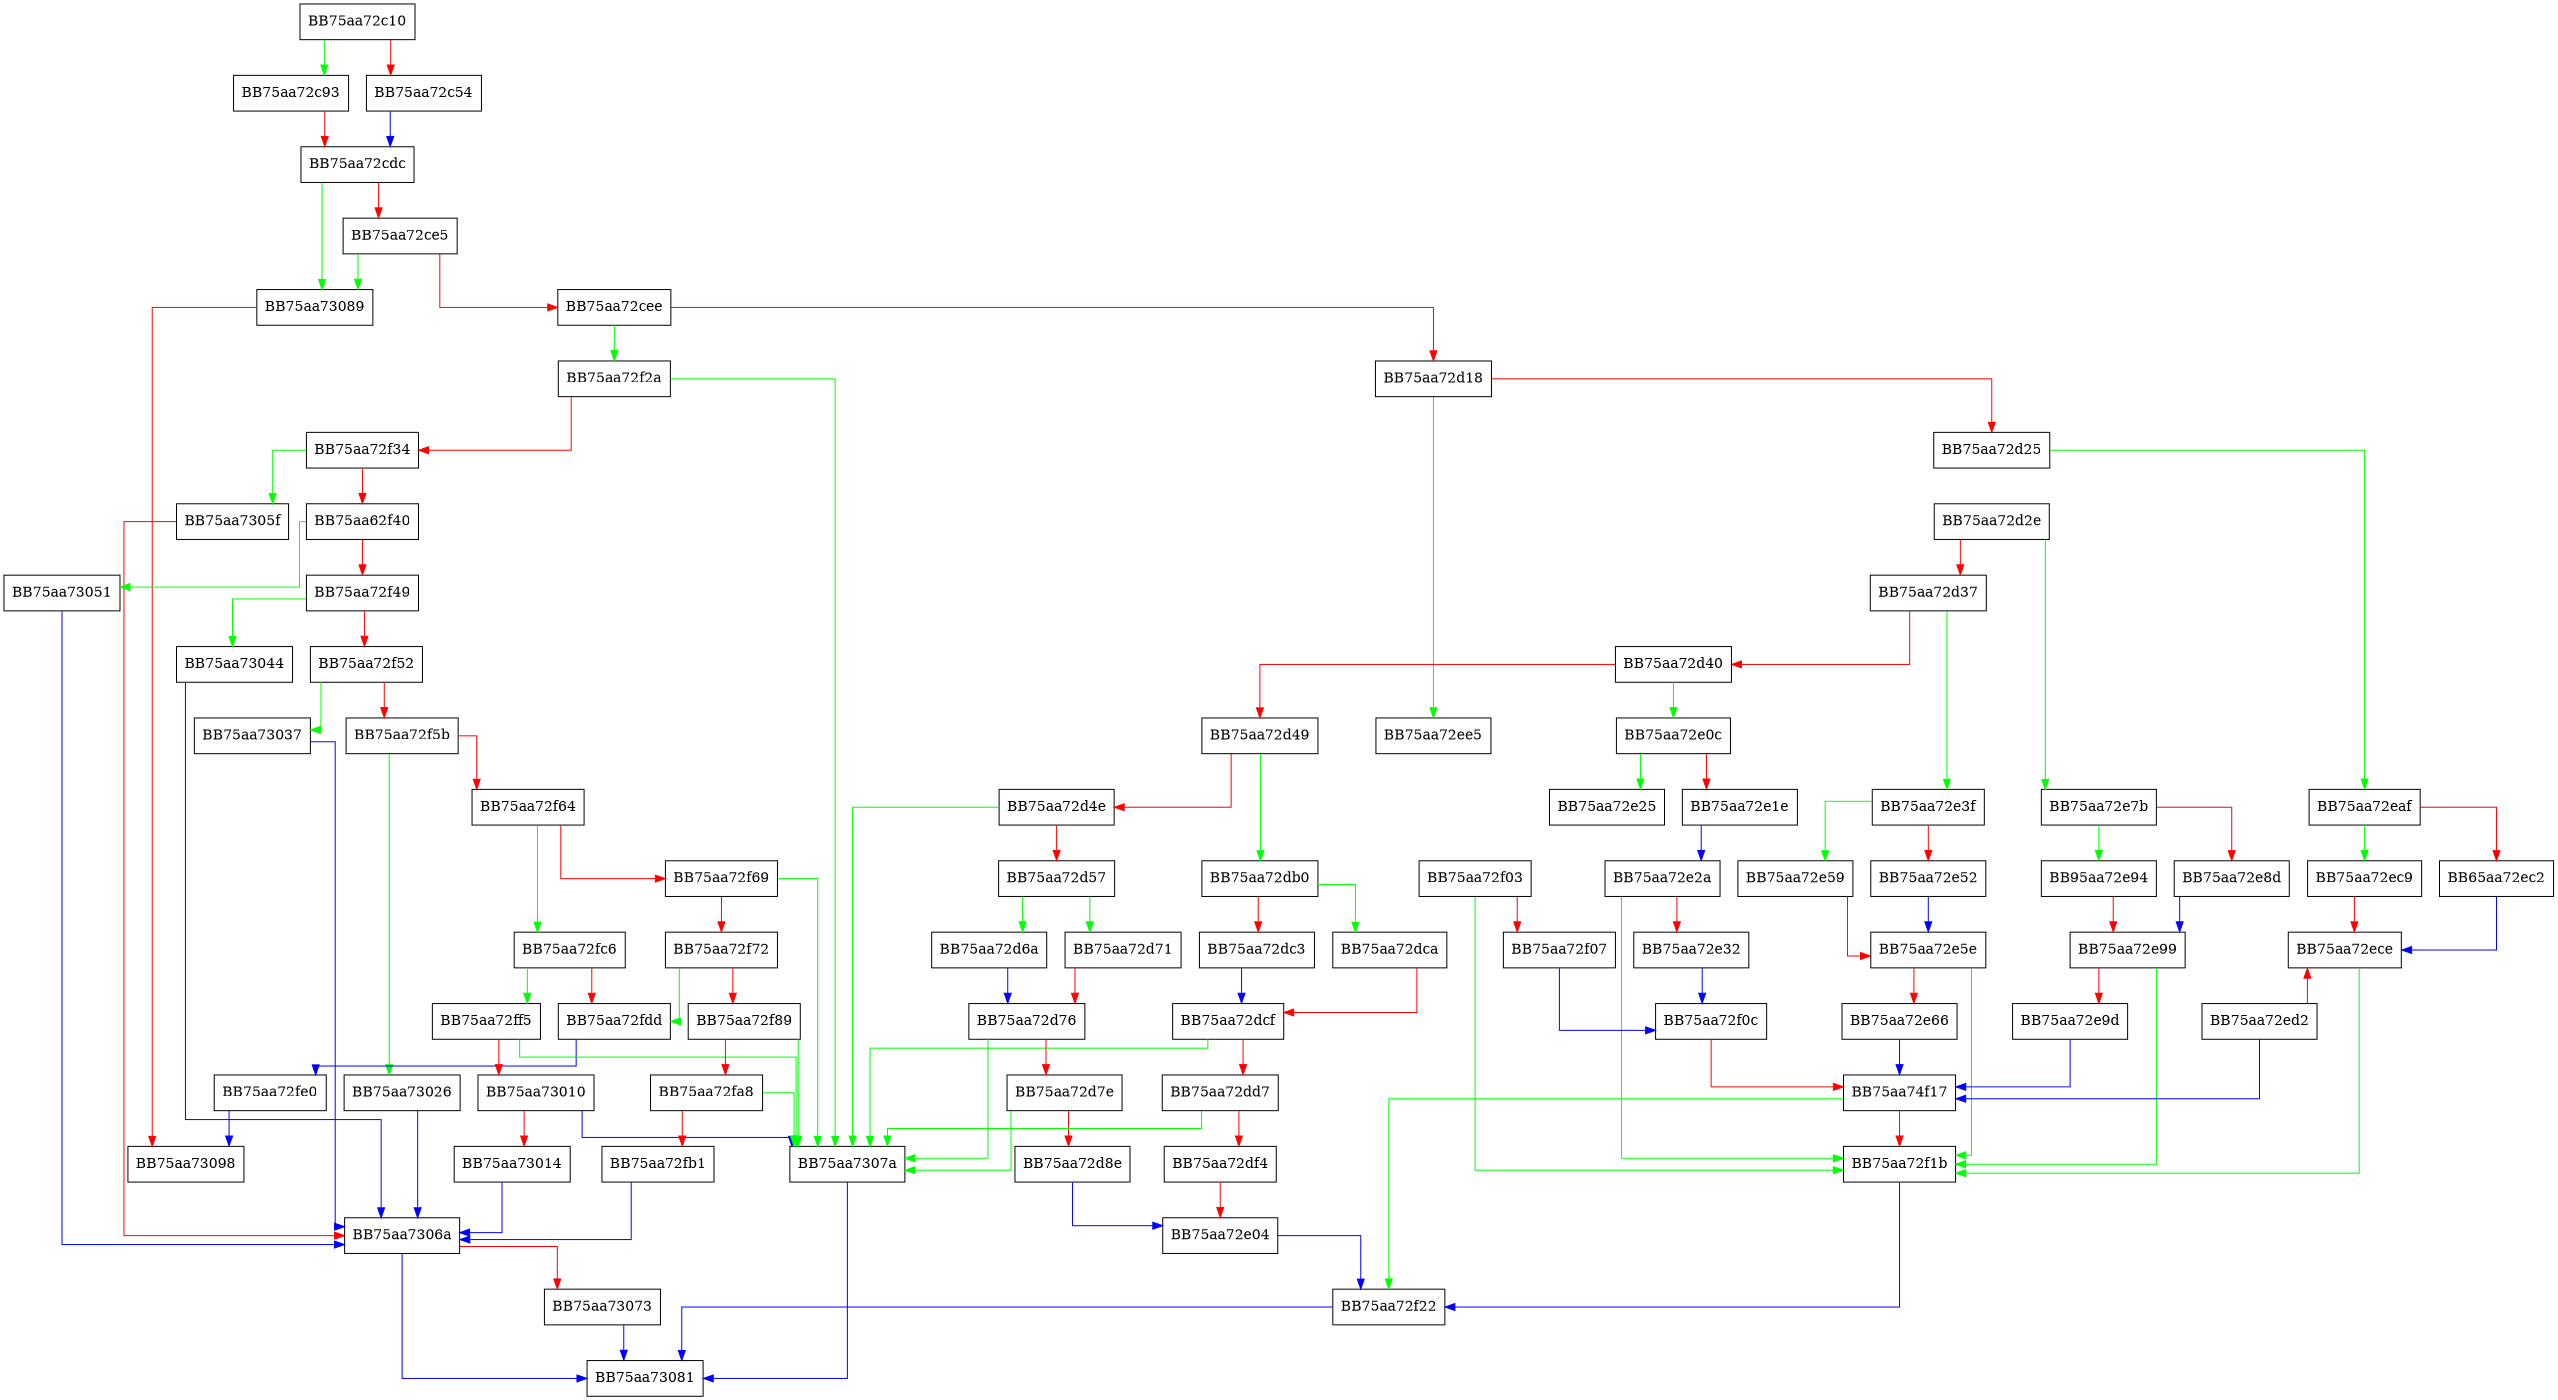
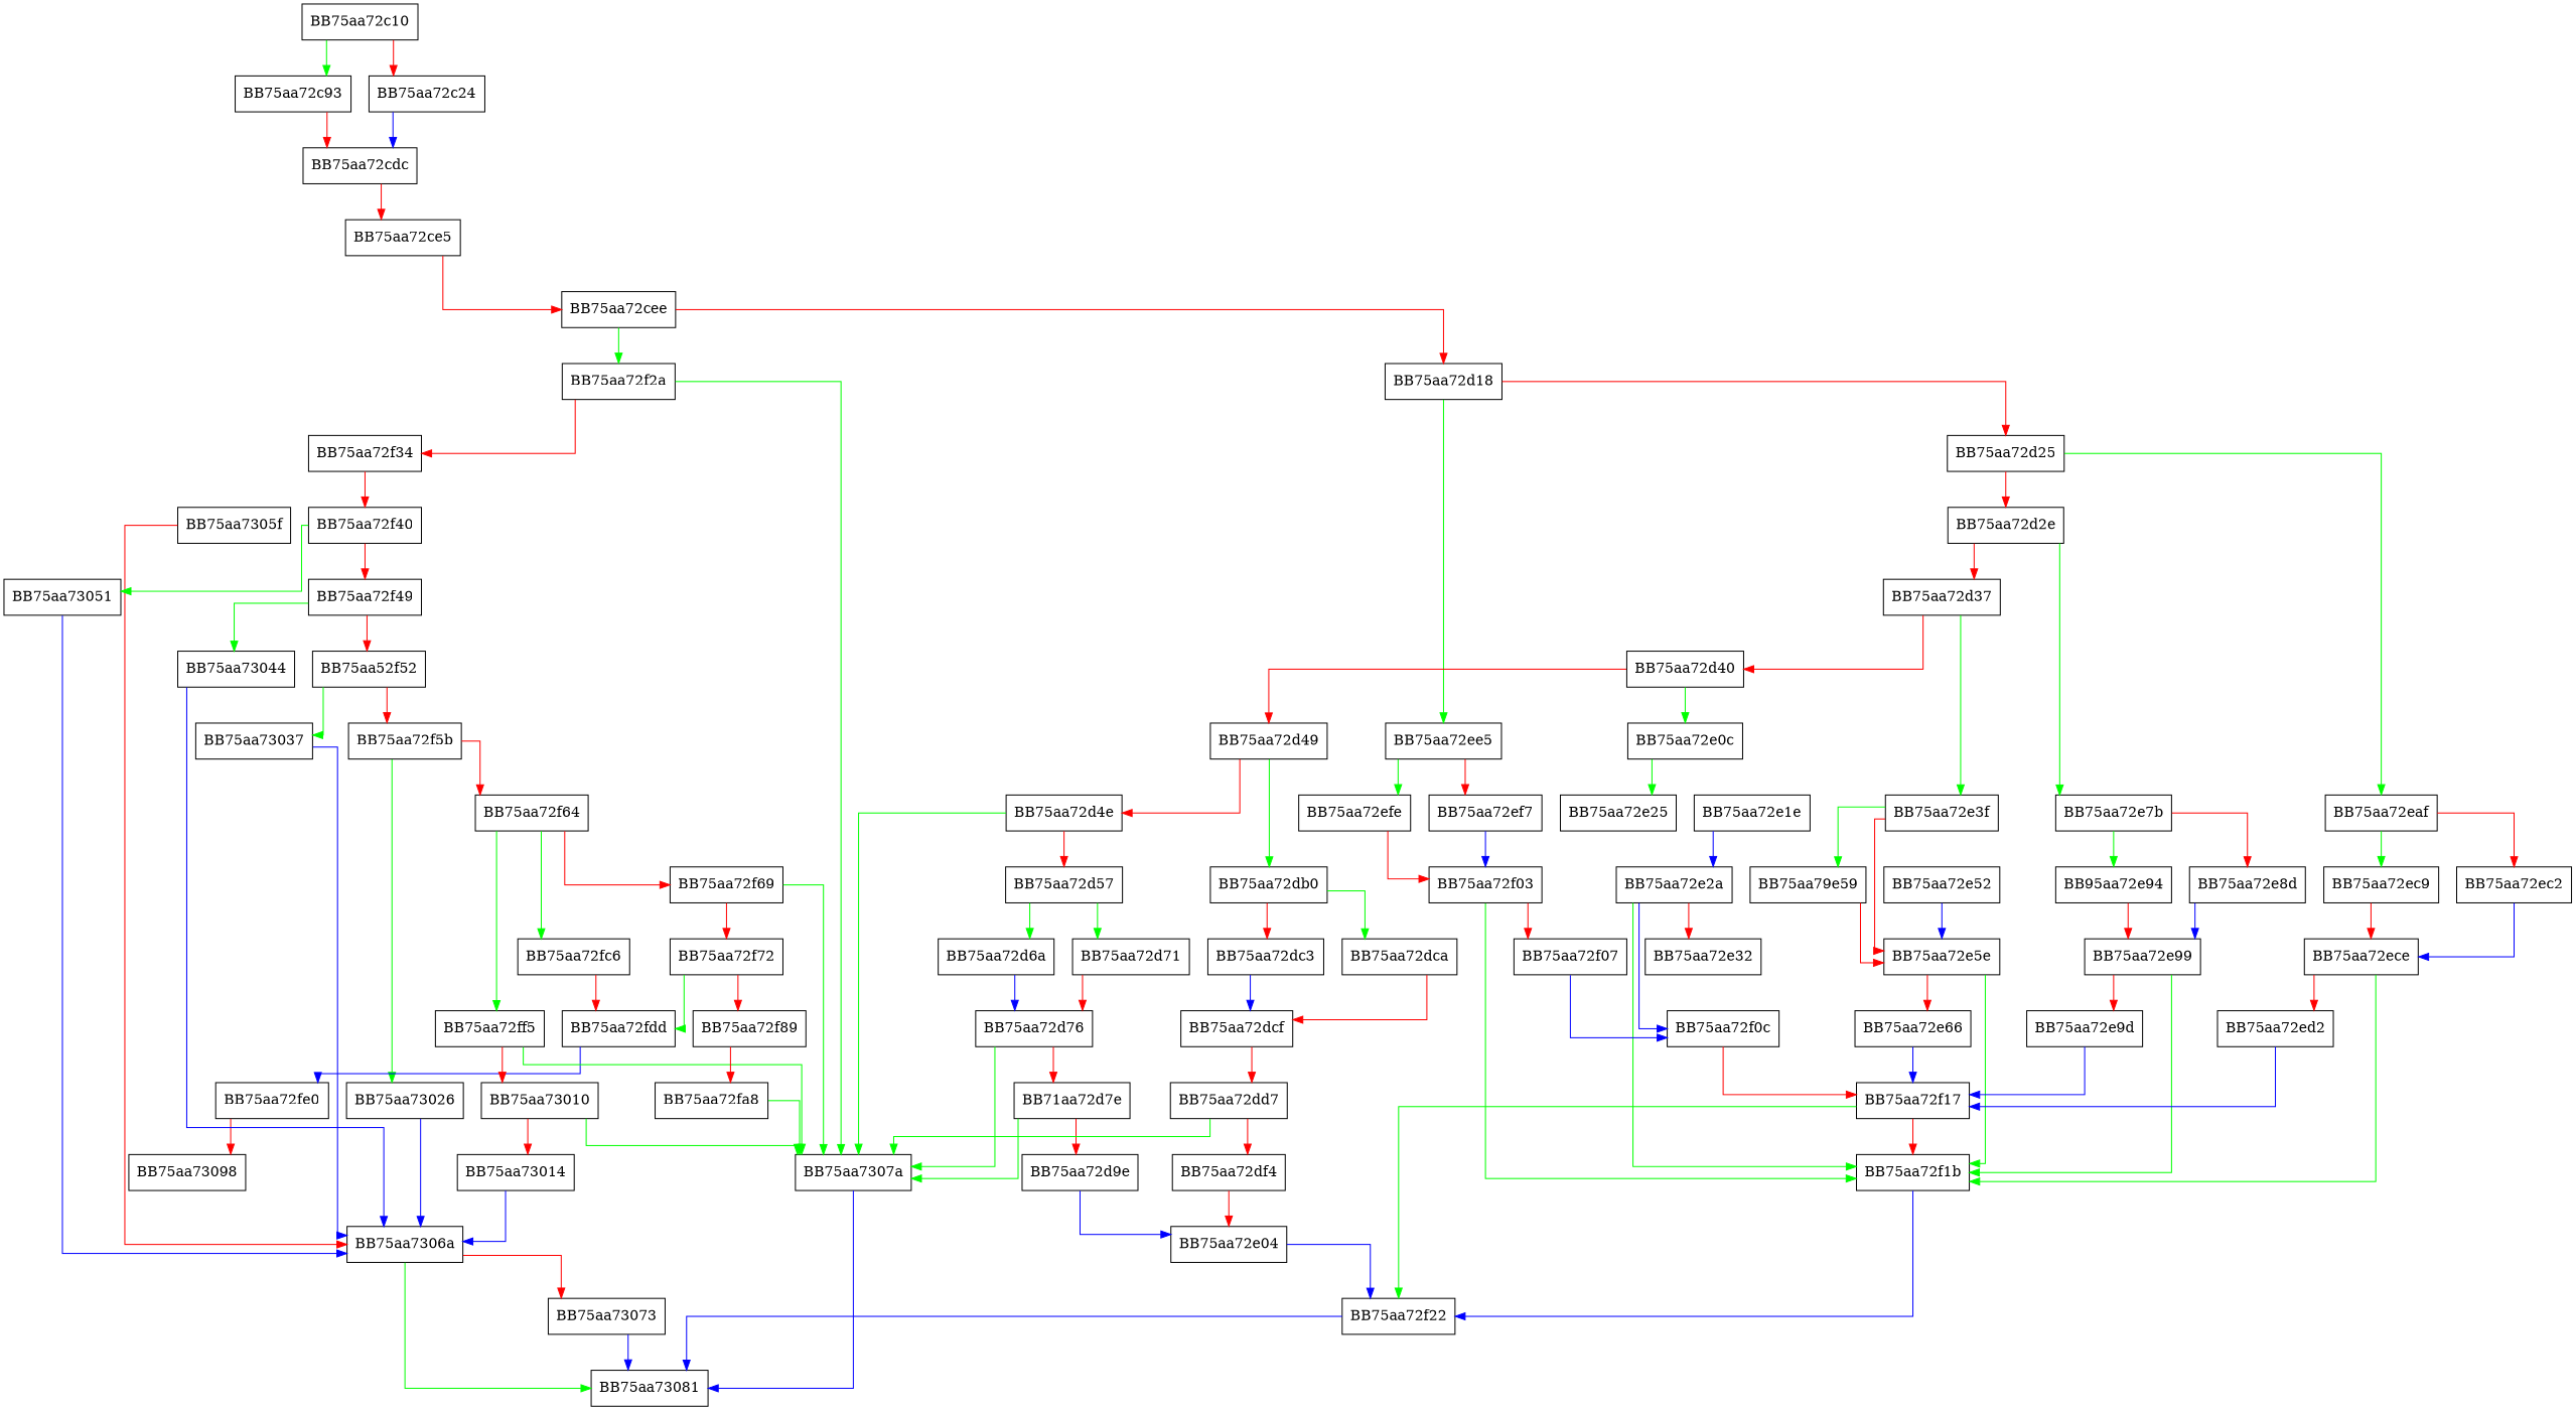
  digraph {
    splines=ortho
    node [shape=box]
    edge [color=red]
    BB75aa72c10
    BB75aa72c93
-   BB75aa72c54
+   BB75aa72c54 [label=BB75aa72c24]
    BB75aa72cdc
-   BB75aa73089
    BB75aa72ce5
    BB75aa73098
    BB75aa72cee
    BB75aa72f2a
    BB75aa72d18
    BB75aa7307a
    BB75aa72f34
    BB75aa72ee5
    BB75aa72d25
    BB75aa73081
    BB75aa7305f
-   BB75aa72f40 [label=BB75aa62f40]
+   BB75aa72f40
+   BB75aa72efe
+   BB75aa72ef7
    BB75aa72eaf
    BB75aa72d2e
    BB75aa72f03
    BB75aa72ec9
-   BB75aa72ec2 [label=BB65aa72ec2]
+   BB75aa72ec2
    BB75aa72e7b
    BB75aa72d37
    BB75aa72ece
    n28 [label=BB95aa72e94]
    BB75aa72e8d
    BB75aa72e3f
    BB75aa72d40
    BB75aa72e99
-   BB75aa72e59
+   BB75aa72e59 [label=BB75aa79e59]
    BB75aa72e52
    BB75aa72e0c
    BB75aa72d49
    BB75aa72e5e
    BB75aa72e25
    BB75aa72e1e
    BB75aa72db0
    BB75aa72d4e
    BB75aa72e2a
    BB75aa72dca
    BB75aa72dc3
    BB75aa72d57
    BB75aa72dcf
    BB75aa72d71
    BB75aa72d6a
    BB75aa72d76
-   BB75aa72d7e
-   BB75aa72d9e [label=BB75aa72d8e]
+   BB75aa72d7e [label=BB71aa72d7e]
+   BB75aa72d9e
    BB75aa72e04
    BB75aa72f22
    BB75aa72dd7
    BB75aa72df4
    BB75aa72f1b
    BB75aa72e32
    BB75aa72f0c
-   BB75aa72f17 [label=BB75aa74f17]
+   BB75aa72f17
    BB75aa72e66
    BB75aa72e9d
    BB75aa72ed2
    BB75aa72f07
    BB75aa72fe0
    BB75aa7306a
    BB75aa73051
    BB75aa72f49
    BB75aa73073
    BB75aa73044
-   BB75aa72f52
+   BB75aa72f52 [label=BB75aa52f52]
    BB75aa73037
    BB75aa72f5b
    BB75aa73026
    BB75aa72f64
    BB75aa72fc6
    BB75aa72f69
    BB75aa72fdd
    BB75aa72ff5
    BB75aa72f72
    BB75aa73010
    BB75aa72f89
    BB75aa72fa8
-   BB75aa72fb1
    BB75aa73014
    BB75aa72c10 -> BB75aa72c93 [color=green]
    BB75aa72c10 -> BB75aa72c54
    BB75aa72c93 -> BB75aa72cdc
    BB75aa72c54 -> BB75aa72cdc [color=blue]
-   BB75aa72cdc -> BB75aa73089 [color=green]
    BB75aa72cdc -> BB75aa72ce5
-   BB75aa73089 -> BB75aa73098
-   BB75aa72ce5 -> BB75aa73089 [color=green]
    BB75aa72ce5 -> BB75aa72cee
    BB75aa72cee -> BB75aa72f2a [color=green]
    BB75aa72cee -> BB75aa72d18
    BB75aa72f2a -> BB75aa7307a [color=green]
    BB75aa72f2a -> BB75aa72f34
    BB75aa72d18 -> BB75aa72ee5 [color=green]
    BB75aa72d18 -> BB75aa72d25
    BB75aa7307a -> BB75aa73081 [color=blue]
-   BB75aa72f34 -> BB75aa7305f [color=green]
    BB75aa72f34 -> BB75aa72f40
+   BB75aa72ee5 -> BB75aa72efe [color=green]
+   BB75aa72ee5 -> BB75aa72ef7
    BB75aa72d25 -> BB75aa72eaf [color=green]
+   BB75aa72d25 -> BB75aa72d2e
    BB75aa7305f -> BB75aa7306a
    BB75aa72f40 -> BB75aa73051 [color=green]
    BB75aa72f40 -> BB75aa72f49
+   BB75aa72efe -> BB75aa72f03
+   BB75aa72ef7 -> BB75aa72f03 [color=blue]
    BB75aa72eaf -> BB75aa72ec9 [color=green]
    BB75aa72eaf -> BB75aa72ec2
    BB75aa72d2e -> BB75aa72e7b [color=green]
    BB75aa72d2e -> BB75aa72d37
    BB75aa72f03 -> BB75aa72f1b [color=green]
    BB75aa72f03 -> BB75aa72f07
    BB75aa72ec9 -> BB75aa72ece
    BB75aa72ec2 -> BB75aa72ece [color=blue]
    BB75aa72e7b -> n28 [color=green]
    BB75aa72e7b -> BB75aa72e8d
    BB75aa72d37 -> BB75aa72e3f [color=green]
    BB75aa72d37 -> BB75aa72d40
    BB75aa72ece -> BB75aa72f1b [color=green]
-   BB75aa72ed2 -> BB75aa72ece
+   BB75aa72ece -> BB75aa72ed2
    n28 -> BB75aa72e99
    BB75aa72e8d -> BB75aa72e99 [color=blue]
    BB75aa72e3f -> BB75aa72e59 [color=green]
-   BB75aa72e3f -> BB75aa72e52
+   BB75aa72e3f -> BB75aa72e5e
    BB75aa72d40 -> BB75aa72e0c [color=green]
    BB75aa72d40 -> BB75aa72d49
    BB75aa72e99 -> BB75aa72f1b [color=green]
    BB75aa72e99 -> BB75aa72e9d
    BB75aa72e59 -> BB75aa72e5e
    BB75aa72e52 -> BB75aa72e5e [color=blue]
    BB75aa72e0c -> BB75aa72e25 [color=green]
-   BB75aa72e0c -> BB75aa72e1e
    BB75aa72d49 -> BB75aa72db0 [color=green]
    BB75aa72d49 -> BB75aa72d4e
    BB75aa72e5e -> BB75aa72f1b [color=green]
    BB75aa72e5e -> BB75aa72e66
    BB75aa72e1e -> BB75aa72e2a [color=blue]
    BB75aa72db0 -> BB75aa72dca [color=green]
    BB75aa72db0 -> BB75aa72dc3
    BB75aa72d4e -> BB75aa7307a [color=green]
    BB75aa72d4e -> BB75aa72d57
    BB75aa72e2a -> BB75aa72f1b [color=green]
    BB75aa72e2a -> BB75aa72e32
    BB75aa72dca -> BB75aa72dcf
    BB75aa72dc3 -> BB75aa72dcf [color=blue]
    BB75aa72d57 -> BB75aa72d71 [color=green]
    BB75aa72d57 -> BB75aa72d6a [color=green]
-   BB75aa72dcf -> BB75aa7307a [color=green]
    BB75aa72dcf -> BB75aa72dd7
    BB75aa72d71 -> BB75aa72d76
    BB75aa72d6a -> BB75aa72d76 [color=blue]
    BB75aa72d76 -> BB75aa7307a [color=green]
    BB75aa72d76 -> BB75aa72d7e
    BB75aa72d7e -> BB75aa7307a [color=green]
    BB75aa72d7e -> BB75aa72d9e
    BB75aa72d9e -> BB75aa72e04 [color=blue]
    BB75aa72e04 -> BB75aa72f22 [color=blue]
    BB75aa72f22 -> BB75aa73081 [color=blue]
    BB75aa72dd7 -> BB75aa7307a [color=green]
    BB75aa72dd7 -> BB75aa72df4
    BB75aa72df4 -> BB75aa72e04
    BB75aa72f1b -> BB75aa72f22 [color=blue]
-   BB75aa72e32 -> BB75aa72f0c [color=blue]
+   BB75aa72e2a -> BB75aa72f0c [color=blue]
    BB75aa72f0c -> BB75aa72f17
    BB75aa72f17 -> BB75aa72f22 [color=green]
    BB75aa72f17 -> BB75aa72f1b
    BB75aa72e66 -> BB75aa72f17 [color=blue]
    BB75aa72e9d -> BB75aa72f17 [color=blue]
    BB75aa72ed2 -> BB75aa72f17 [color=blue]
    BB75aa72f07 -> BB75aa72f0c [color=blue]
-   BB75aa72fe0 -> BB75aa73098 [color=blue]
-   BB75aa7306a -> BB75aa73081 [color=blue]
+   BB75aa72fe0 -> BB75aa73098
+   BB75aa7306a -> BB75aa73081 [color=green]
    BB75aa7306a -> BB75aa73073
    BB75aa73051 -> BB75aa7306a [color=blue]
    BB75aa72f49 -> BB75aa73044 [color=green]
    BB75aa72f49 -> BB75aa72f52
    BB75aa73073 -> BB75aa73081 [color=blue]
    BB75aa73044 -> BB75aa7306a [color=blue]
    BB75aa72f52 -> BB75aa73037 [color=green]
    BB75aa72f52 -> BB75aa72f5b
    BB75aa73037 -> BB75aa7306a [color=blue]
    BB75aa72f5b -> BB75aa73026 [color=green]
    BB75aa72f5b -> BB75aa72f64
    BB75aa73026 -> BB75aa7306a [color=blue]
    BB75aa72f64 -> BB75aa72fc6 [color=green]
    BB75aa72f64 -> BB75aa72f69
    BB75aa72fc6 -> BB75aa72fdd
-   BB75aa72fc6 -> BB75aa72ff5 [color=green]
+   BB75aa72f64 -> BB75aa72ff5 [color=green]
    BB75aa72f69 -> BB75aa7307a [color=green]
    BB75aa72f69 -> BB75aa72f72
    BB75aa72fdd -> BB75aa72fe0 [color=blue]
    BB75aa72ff5 -> BB75aa7307a [color=green]
    BB75aa72ff5 -> BB75aa73010
    BB75aa72f72 -> BB75aa72fdd [color=green]
    BB75aa72f72 -> BB75aa72f89
-   BB75aa73010 -> BB75aa7307a [color=blue]
+   BB75aa73010 -> BB75aa7307a [color=green]
    BB75aa73010 -> BB75aa73014
-   BB75aa72f89 -> BB75aa7307a [color=green]
    BB75aa72f89 -> BB75aa72fa8
    BB75aa72fa8 -> BB75aa7307a [color=green]
-   BB75aa72fa8 -> BB75aa72fb1
-   BB75aa72fb1 -> BB75aa7306a [color=blue]
    BB75aa73014 -> BB75aa7306a [color=blue]
  }
